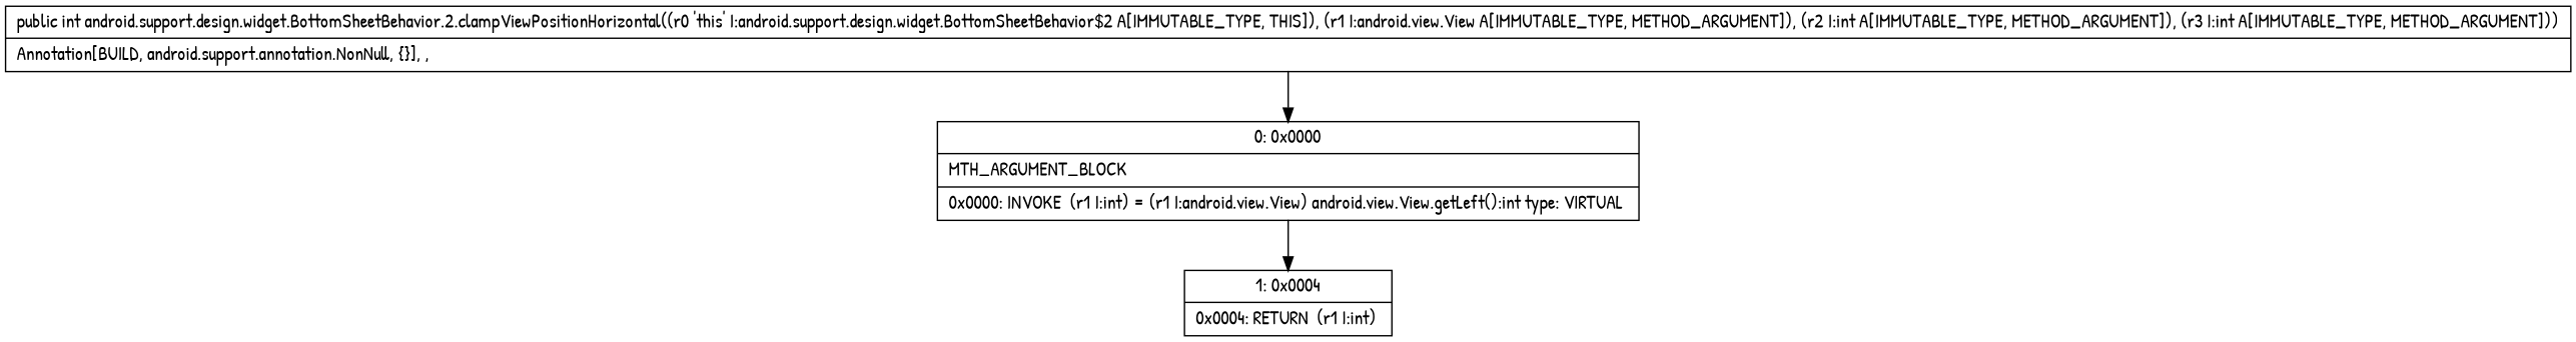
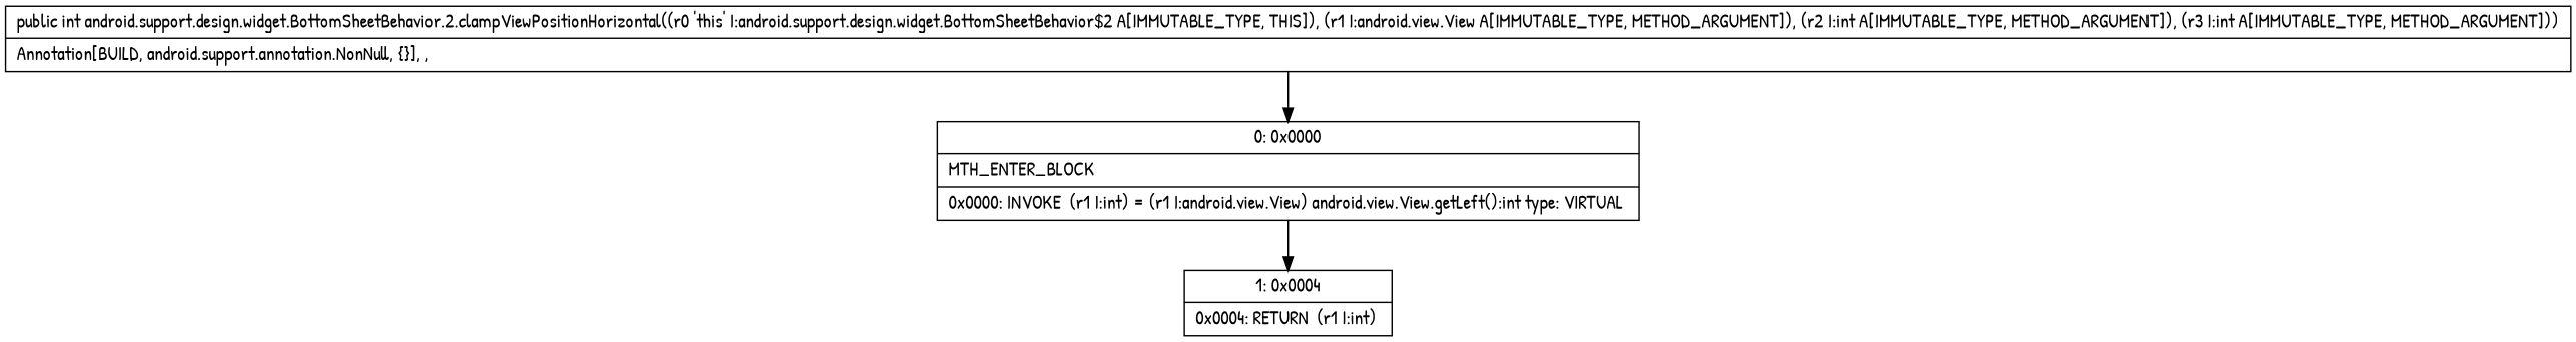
  digraph {
    fontname="Patrick Hand"
    node [shape=record fontname="Patrick Hand"]
    edge [fontname="Patrick Hand"]
-   n1 [label="{0\:\ 0x0000|MTH_ARGUMENT_BLOCK\l|0x0000: INVOKE  (r1 I:int) = (r1 I:android.view.View) android.view.View.getLeft():int type: VIRTUAL \l}"]
+   n1 [label="{0\:\ 0x0000|MTH_ENTER_BLOCK\l|0x0000: INVOKE  (r1 I:int) = (r1 I:android.view.View) android.view.View.getLeft():int type: VIRTUAL \l}"]
    n2 [label="{1\:\ 0x0004|0x0004: RETURN  (r1 I:int) \l}"]
    n3 [label="{public int android.support.design.widget.BottomSheetBehavior.2.clampViewPositionHorizontal((r0 'this' I:android.support.design.widget.BottomSheetBehavior$2 A[IMMUTABLE_TYPE, THIS]), (r1 I:android.view.View A[IMMUTABLE_TYPE, METHOD_ARGUMENT]), (r2 I:int A[IMMUTABLE_TYPE, METHOD_ARGUMENT]), (r3 I:int A[IMMUTABLE_TYPE, METHOD_ARGUMENT]))  | Annotation[BUILD, android.support.annotation.NonNull, \{\}], , \l}"]
    n1 -> n2
    n3 -> n1
  }
